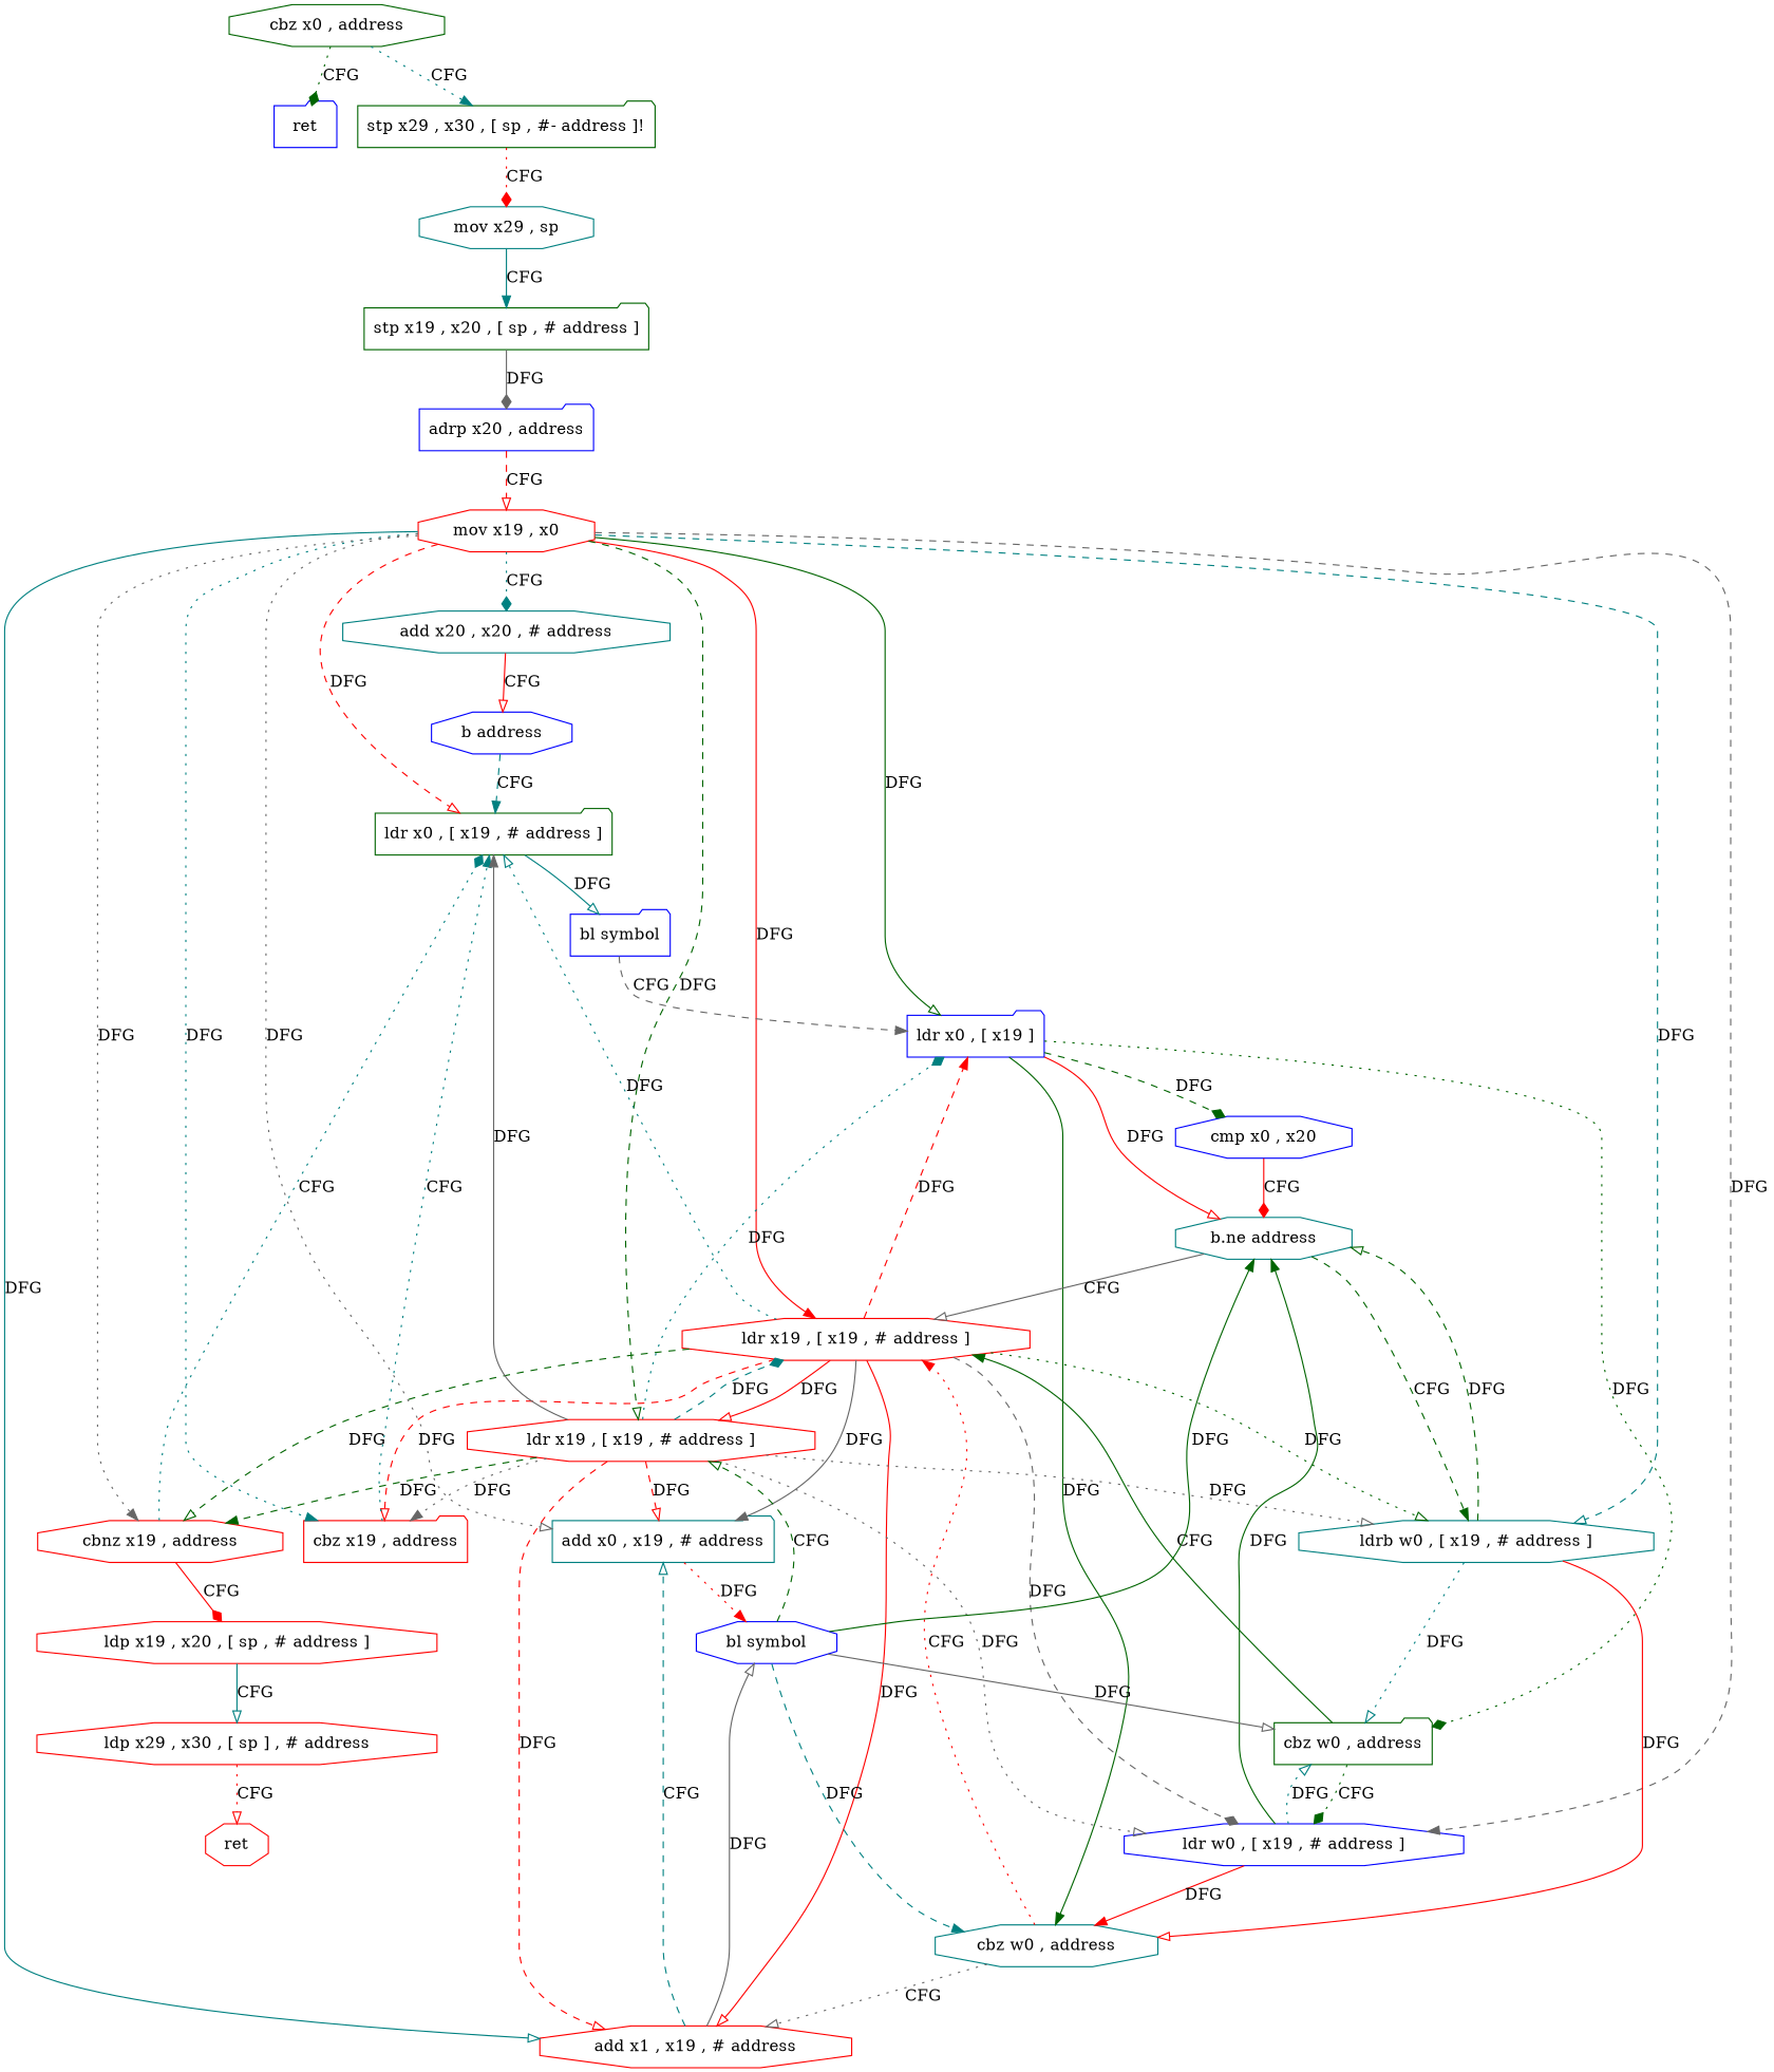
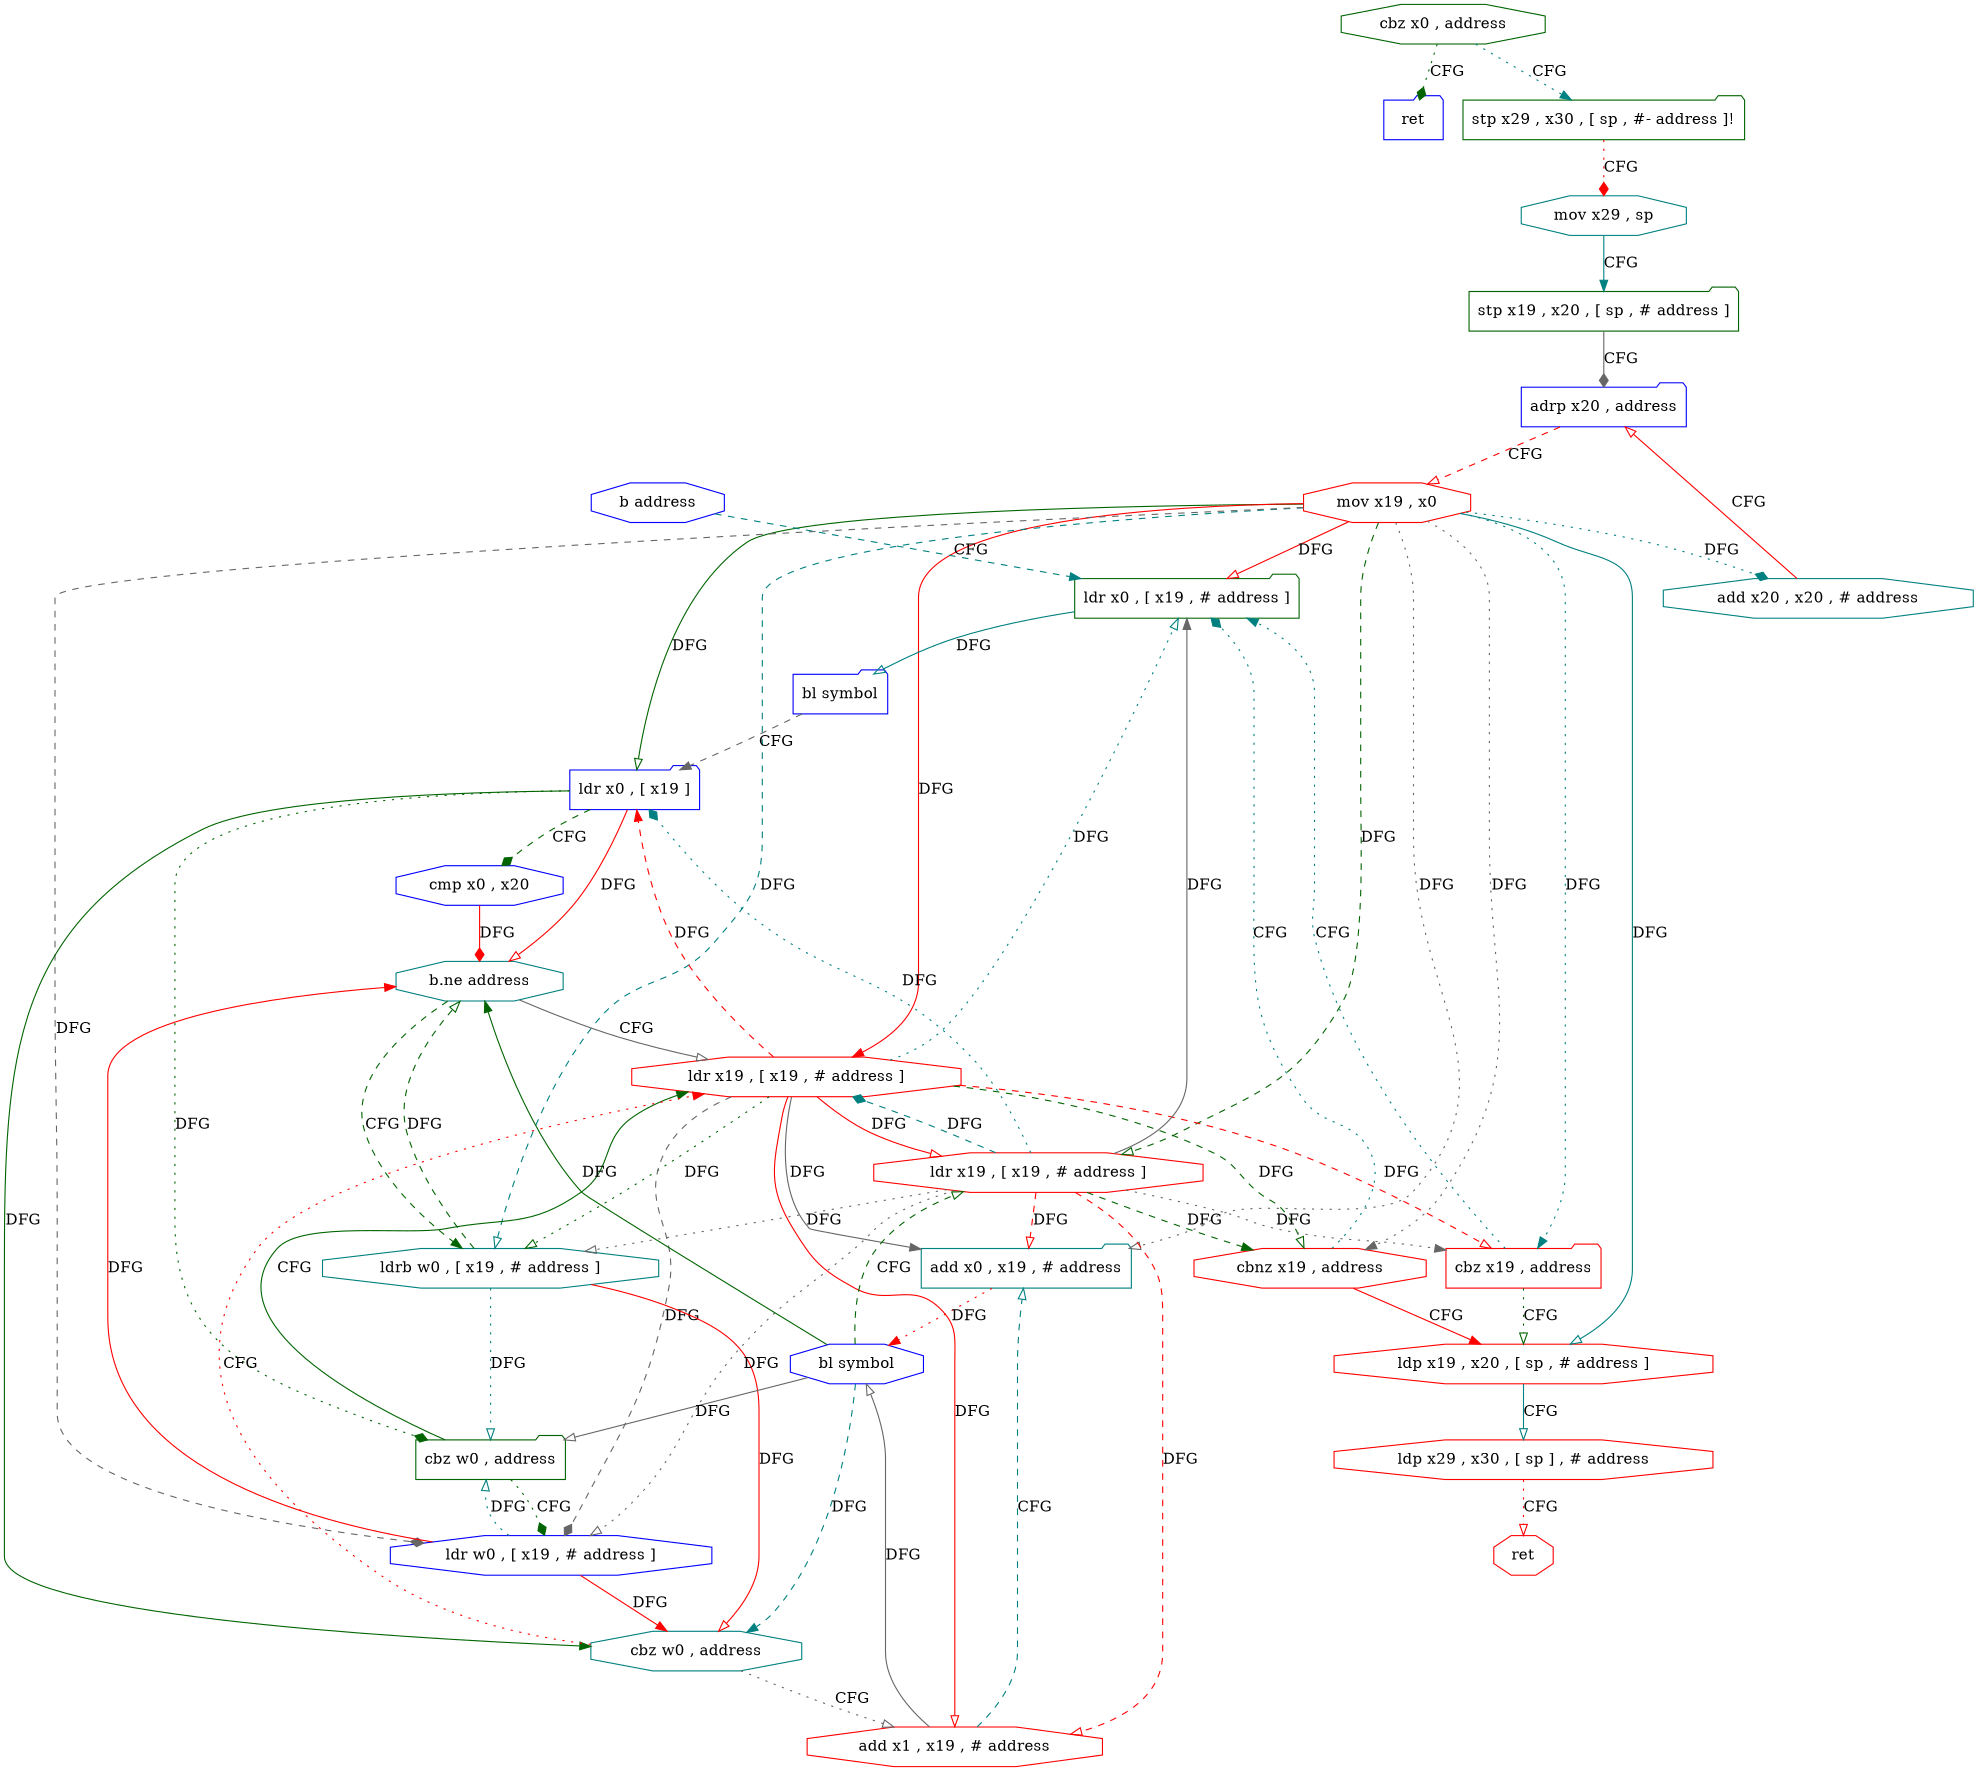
  digraph {
    node [color=red shape=octagon]
    edge [arrowhead=onormal color=red style=solid]
    n1 [color=darkgreen label="cbz x0 , address"]
    n2 [color=blue label=ret shape=folder]
    n3 [color=darkgreen label="stp x29 , x30 , [ sp , #- address ]!" shape=folder]
    n4 [color=teal label="mov x29 , sp"]
    n5 [color=darkgreen label="stp x19 , x20 , [ sp , # address ]" shape=folder]
    n6 [color=blue label="adrp x20 , address" shape=folder]
    n7 [label="mov x19 , x0"]
    n8 [color=teal label="add x20 , x20 , # address"]
    n9 [color=darkgreen label="ldr x0 , [ x19 , # address ]" shape=folder]
    n10 [color=blue label="ldr x0 , [ x19 ]" shape=folder]
    n11 [label="ldr x19 , [ x19 , # address ]"]
    n12 [color=teal label="ldrb w0 , [ x19 , # address ]"]
    n13 [label="cbz x19 , address" shape=folder]
    n14 [color=blue label="ldr w0 , [ x19 , # address ]"]
    n15 [label="add x1 , x19 , # address"]
    n16 [color=teal label="add x0 , x19 , # address" shape=folder]
    n17 [label="ldr x19 , [ x19 , # address ]"]
    n18 [label="cbnz x19 , address"]
    n19 [color=blue label="b address"]
    n20 [color=blue label="bl symbol" shape=folder]
    n21 [color=blue label="cmp x0 , x20"]
    n22 [color=teal label="b.ne address"]
    n23 [color=darkgreen label="cbz w0 , address" shape=folder]
    n24 [color=teal label="cbz w0 , address"]
    n25 [label="ldp x19 , x20 , [ sp , # address ]"]
    n26 [color=blue label="bl symbol"]
    n27 [label="ldp x29 , x30 , [ sp ] , # address"]
    n28 [label=ret]
    n1 -> n2 [arrowhead=diamond color=darkgreen label=CFG style=dotted]
    n1 -> n3 [arrowhead=normal color=teal label=CFG style=dotted]
    n3 -> n4 [arrowhead=diamond label=CFG style=dotted]
    n4 -> n5 [arrowhead=normal color=teal label=CFG]
-   n5 -> n6 [arrowhead=diamond color=gray40 label=DFG]
+   n5 -> n6 [arrowhead=diamond color=gray40 label=CFG]
    n6 -> n7 [label=CFG style=dashed]
-   n7 -> n8 [arrowhead=diamond color=teal label=CFG style=dotted]
-   n7 -> n9 [label=DFG style=dashed]
+   n7 -> n8 [arrowhead=diamond color=teal label=DFG style=dotted]
+   n7 -> n9 [label=DFG]
    n7 -> n10 [color=darkgreen label=DFG]
    n7 -> n11 [arrowhead=normal label=DFG]
    n7 -> n12 [color=teal label=DFG style=dashed]
    n7 -> n13 [arrowhead=normal color=teal label=DFG style=dotted]
-   n7 -> n14 [arrowhead=normal color=gray40 label=DFG style=dashed]
-   n7 -> n15 [color=teal label=DFG]
+   n7 -> n14 [arrowhead=diamond color=gray40 label=DFG style=dashed]
+   n7 -> n25 [color=teal label=DFG]
    n7 -> n16 [color=gray40 label=DFG style=dotted]
    n7 -> n17 [color=darkgreen label=DFG style=dashed]
    n7 -> n18 [arrowhead=normal color=gray40 label=DFG style=dotted]
-   n8 -> n19 [label=CFG]
+   n8 -> n6 [label=CFG]
    n9 -> n20 [color=teal label=DFG]
-   n10 -> n21 [arrowhead=diamond color=darkgreen label=DFG style=dashed]
+   n10 -> n21 [arrowhead=diamond color=darkgreen label=CFG style=dashed]
    n10 -> n22 [label=DFG]
    n10 -> n23 [arrowhead=diamond color=darkgreen label=DFG style=dotted]
    n10 -> n24 [arrowhead=normal color=darkgreen label=DFG]
    n11 -> n9 [color=teal label=DFG style=dotted]
    n11 -> n10 [arrowhead=normal label=DFG style=dashed]
    n11 -> n12 [color=darkgreen label=DFG style=dotted]
    n11 -> n13 [label=DFG style=dashed]
    n11 -> n14 [arrowhead=diamond color=gray40 label=DFG style=dashed]
    n11 -> n15 [label=DFG]
    n11 -> n16 [arrowhead=normal color=gray40 label=DFG]
    n11 -> n17 [label=DFG]
    n11 -> n18 [color=darkgreen label=DFG style=dashed]
    n12 -> n22 [color=darkgreen label=DFG style=dashed]
    n12 -> n23 [color=teal label=DFG style=dotted]
    n12 -> n24 [label=DFG]
    n13 -> n9 [arrowhead=normal color=teal label=CFG style=dotted]
-   n14 -> n22 [arrowhead=normal color=darkgreen label=DFG]
+   n13 -> n25 [color=darkgreen label=CFG style=dotted]
+   n14 -> n22 [arrowhead=normal label=DFG]
    n14 -> n23 [color=teal label=DFG style=dotted]
    n14 -> n24 [arrowhead=normal label=DFG]
    n15 -> n16 [color=teal label=CFG style=dashed]
    n15 -> n26 [color=gray40 label=DFG]
    n16 -> n26 [arrowhead=normal label=DFG style=dotted]
    n17 -> n9 [arrowhead=normal color=gray40 label=DFG]
    n17 -> n10 [arrowhead=diamond color=teal label=DFG style=dotted]
    n17 -> n11 [arrowhead=diamond color=teal label=DFG style=dashed]
    n17 -> n12 [color=gray40 label=DFG style=dotted]
    n17 -> n13 [arrowhead=normal color=gray40 label=DFG style=dotted]
    n17 -> n14 [color=gray40 label=DFG style=dotted]
    n17 -> n15 [label=DFG style=dashed]
    n17 -> n16 [label=DFG style=dashed]
    n17 -> n18 [arrowhead=normal color=darkgreen label=DFG style=dashed]
    n18 -> n9 [arrowhead=diamond color=teal label=CFG style=dotted]
-   n18 -> n25 [arrowhead=diamond label=CFG]
+   n18 -> n25 [arrowhead=normal label=CFG]
    n19 -> n9 [arrowhead=normal color=teal label=CFG style=dashed]
    n20 -> n10 [arrowhead=normal color=gray40 label=CFG style=dashed]
-   n21 -> n22 [arrowhead=diamond label=CFG]
+   n21 -> n22 [arrowhead=diamond label=DFG]
    n22 -> n11 [color=gray40 label=CFG]
    n22 -> n12 [arrowhead=normal color=darkgreen label=CFG style=dashed]
    n23 -> n11 [arrowhead=normal color=darkgreen label=CFG]
    n23 -> n14 [arrowhead=diamond color=darkgreen label=CFG style=dotted]
    n24 -> n11 [arrowhead=normal label=CFG style=dotted]
    n24 -> n15 [color=gray40 label=CFG style=dotted]
    n25 -> n27 [color=teal label=CFG]
    n26 -> n17 [color=darkgreen label=CFG style=dashed]
    n26 -> n22 [arrowhead=normal color=darkgreen label=DFG]
    n26 -> n23 [color=gray40 label=DFG]
    n26 -> n24 [arrowhead=normal color=teal label=DFG style=dashed]
    n27 -> n28 [label=CFG style=dotted]
  }
